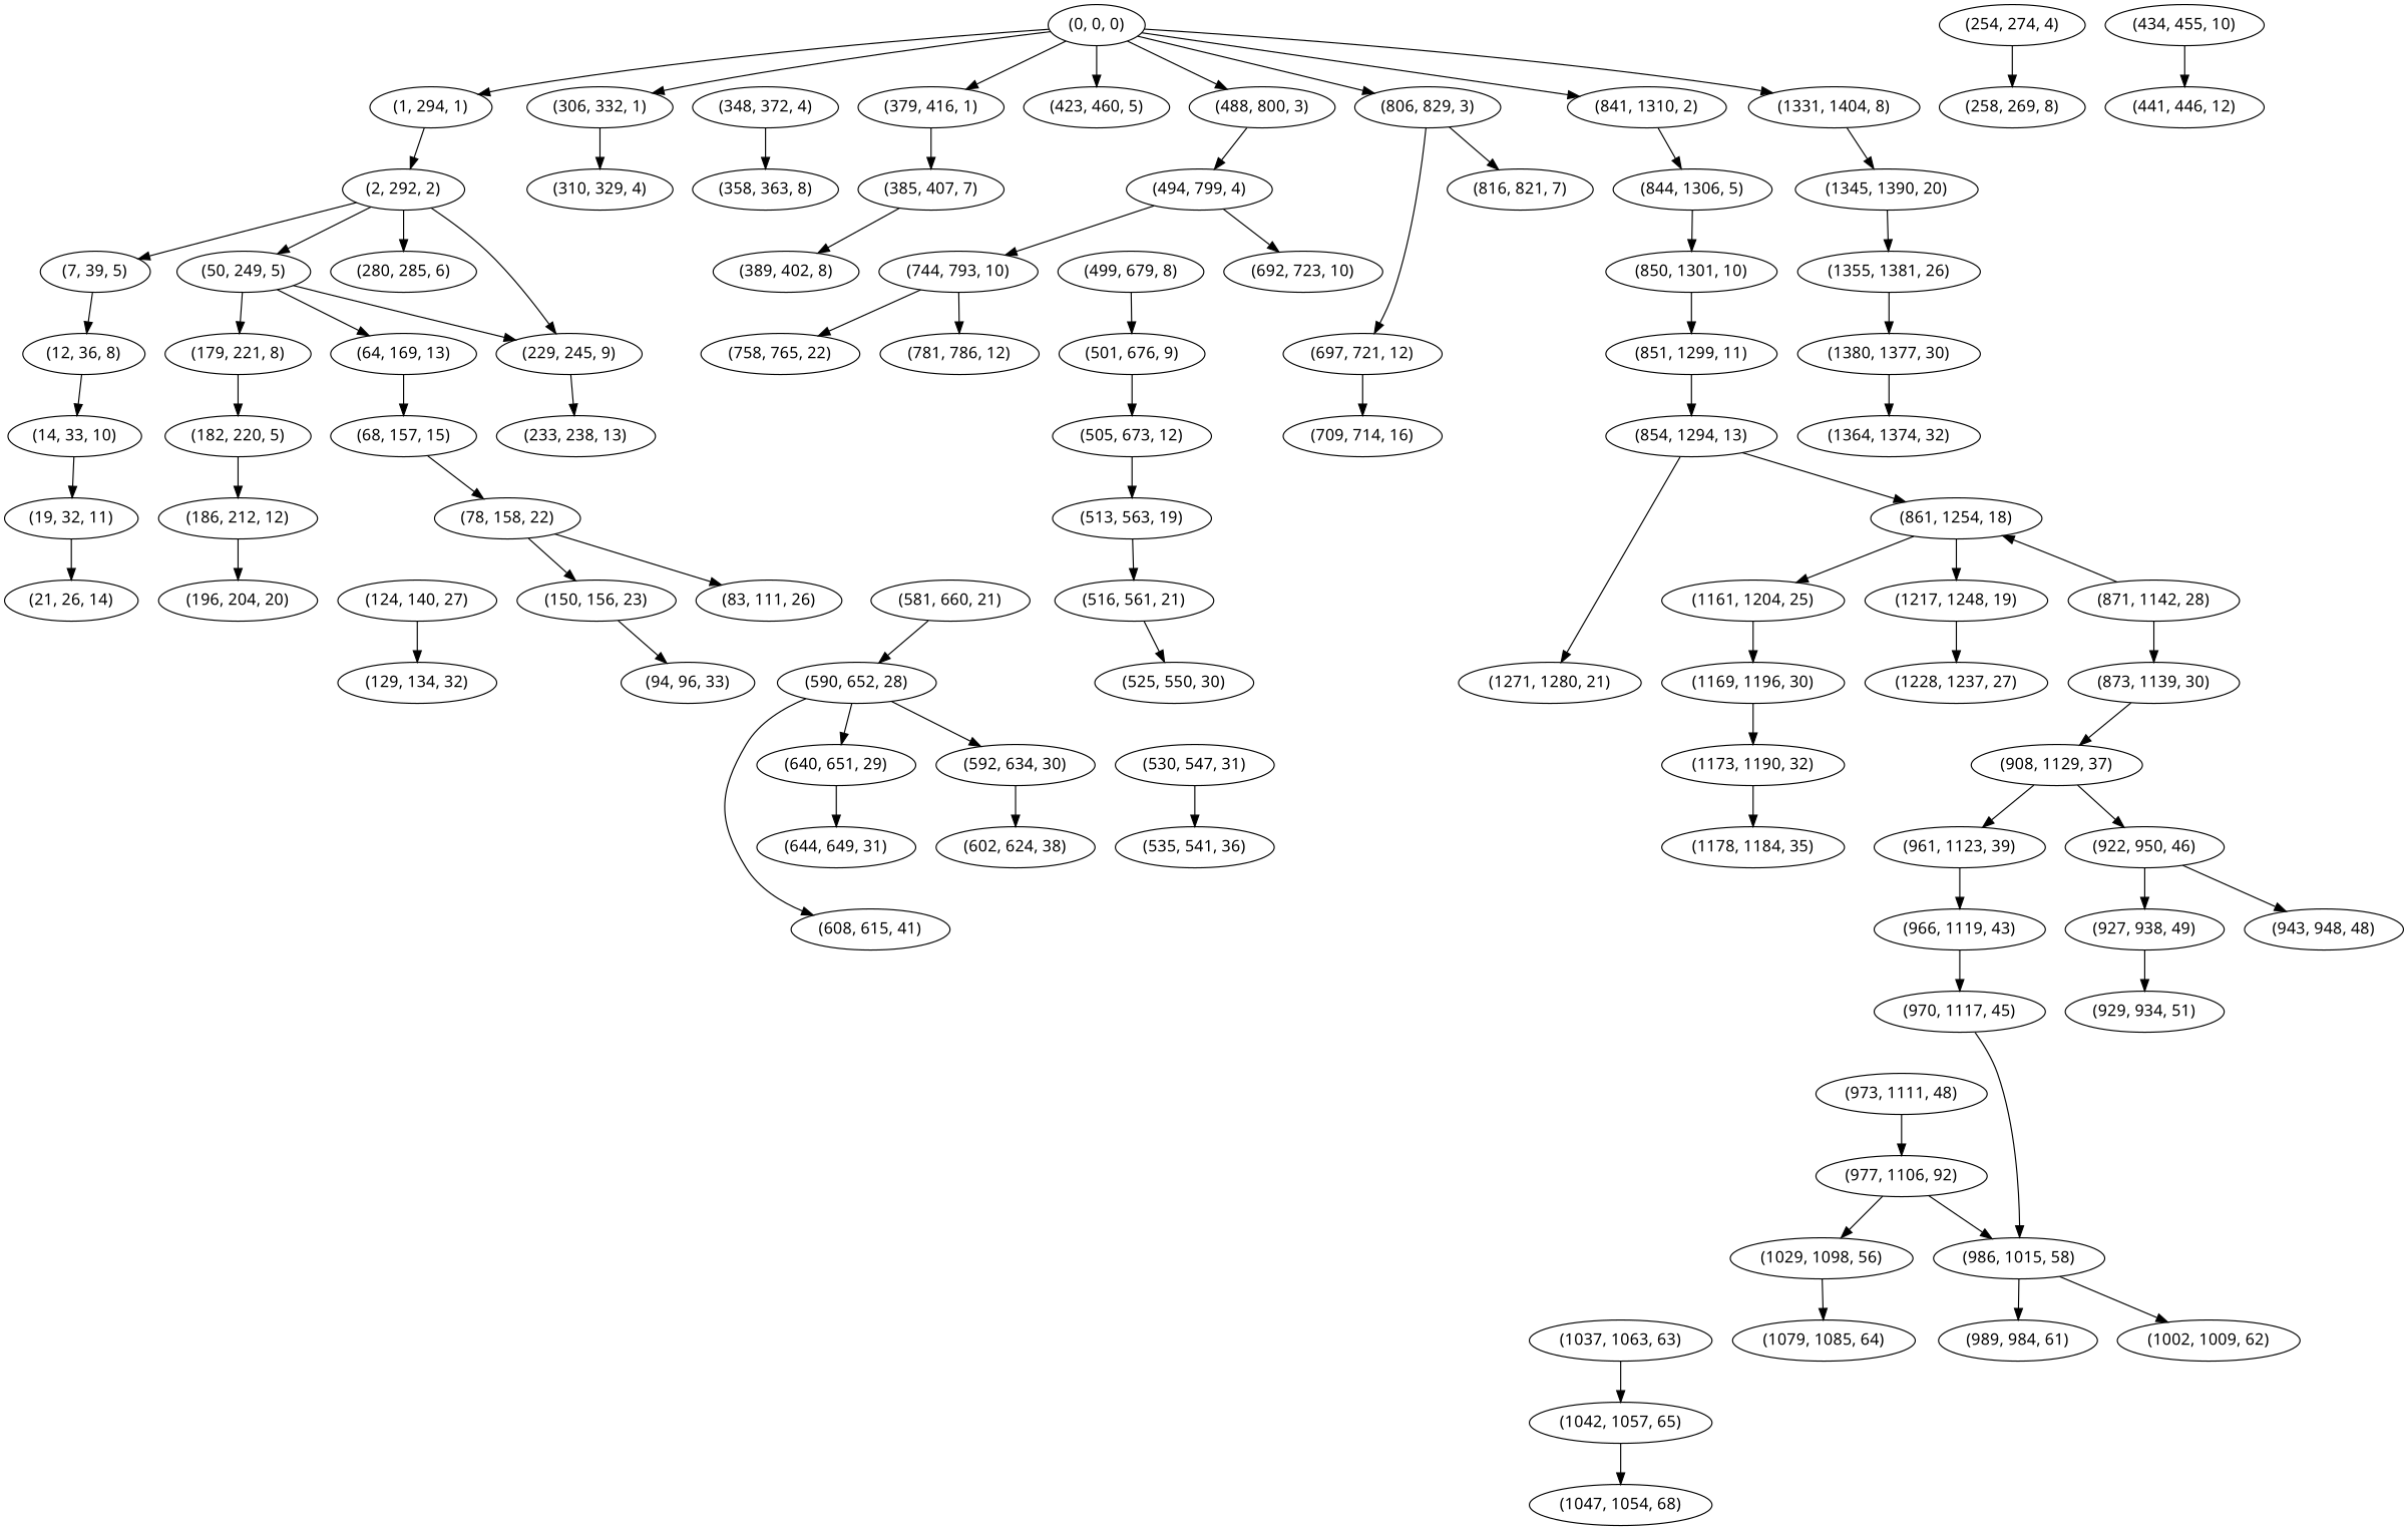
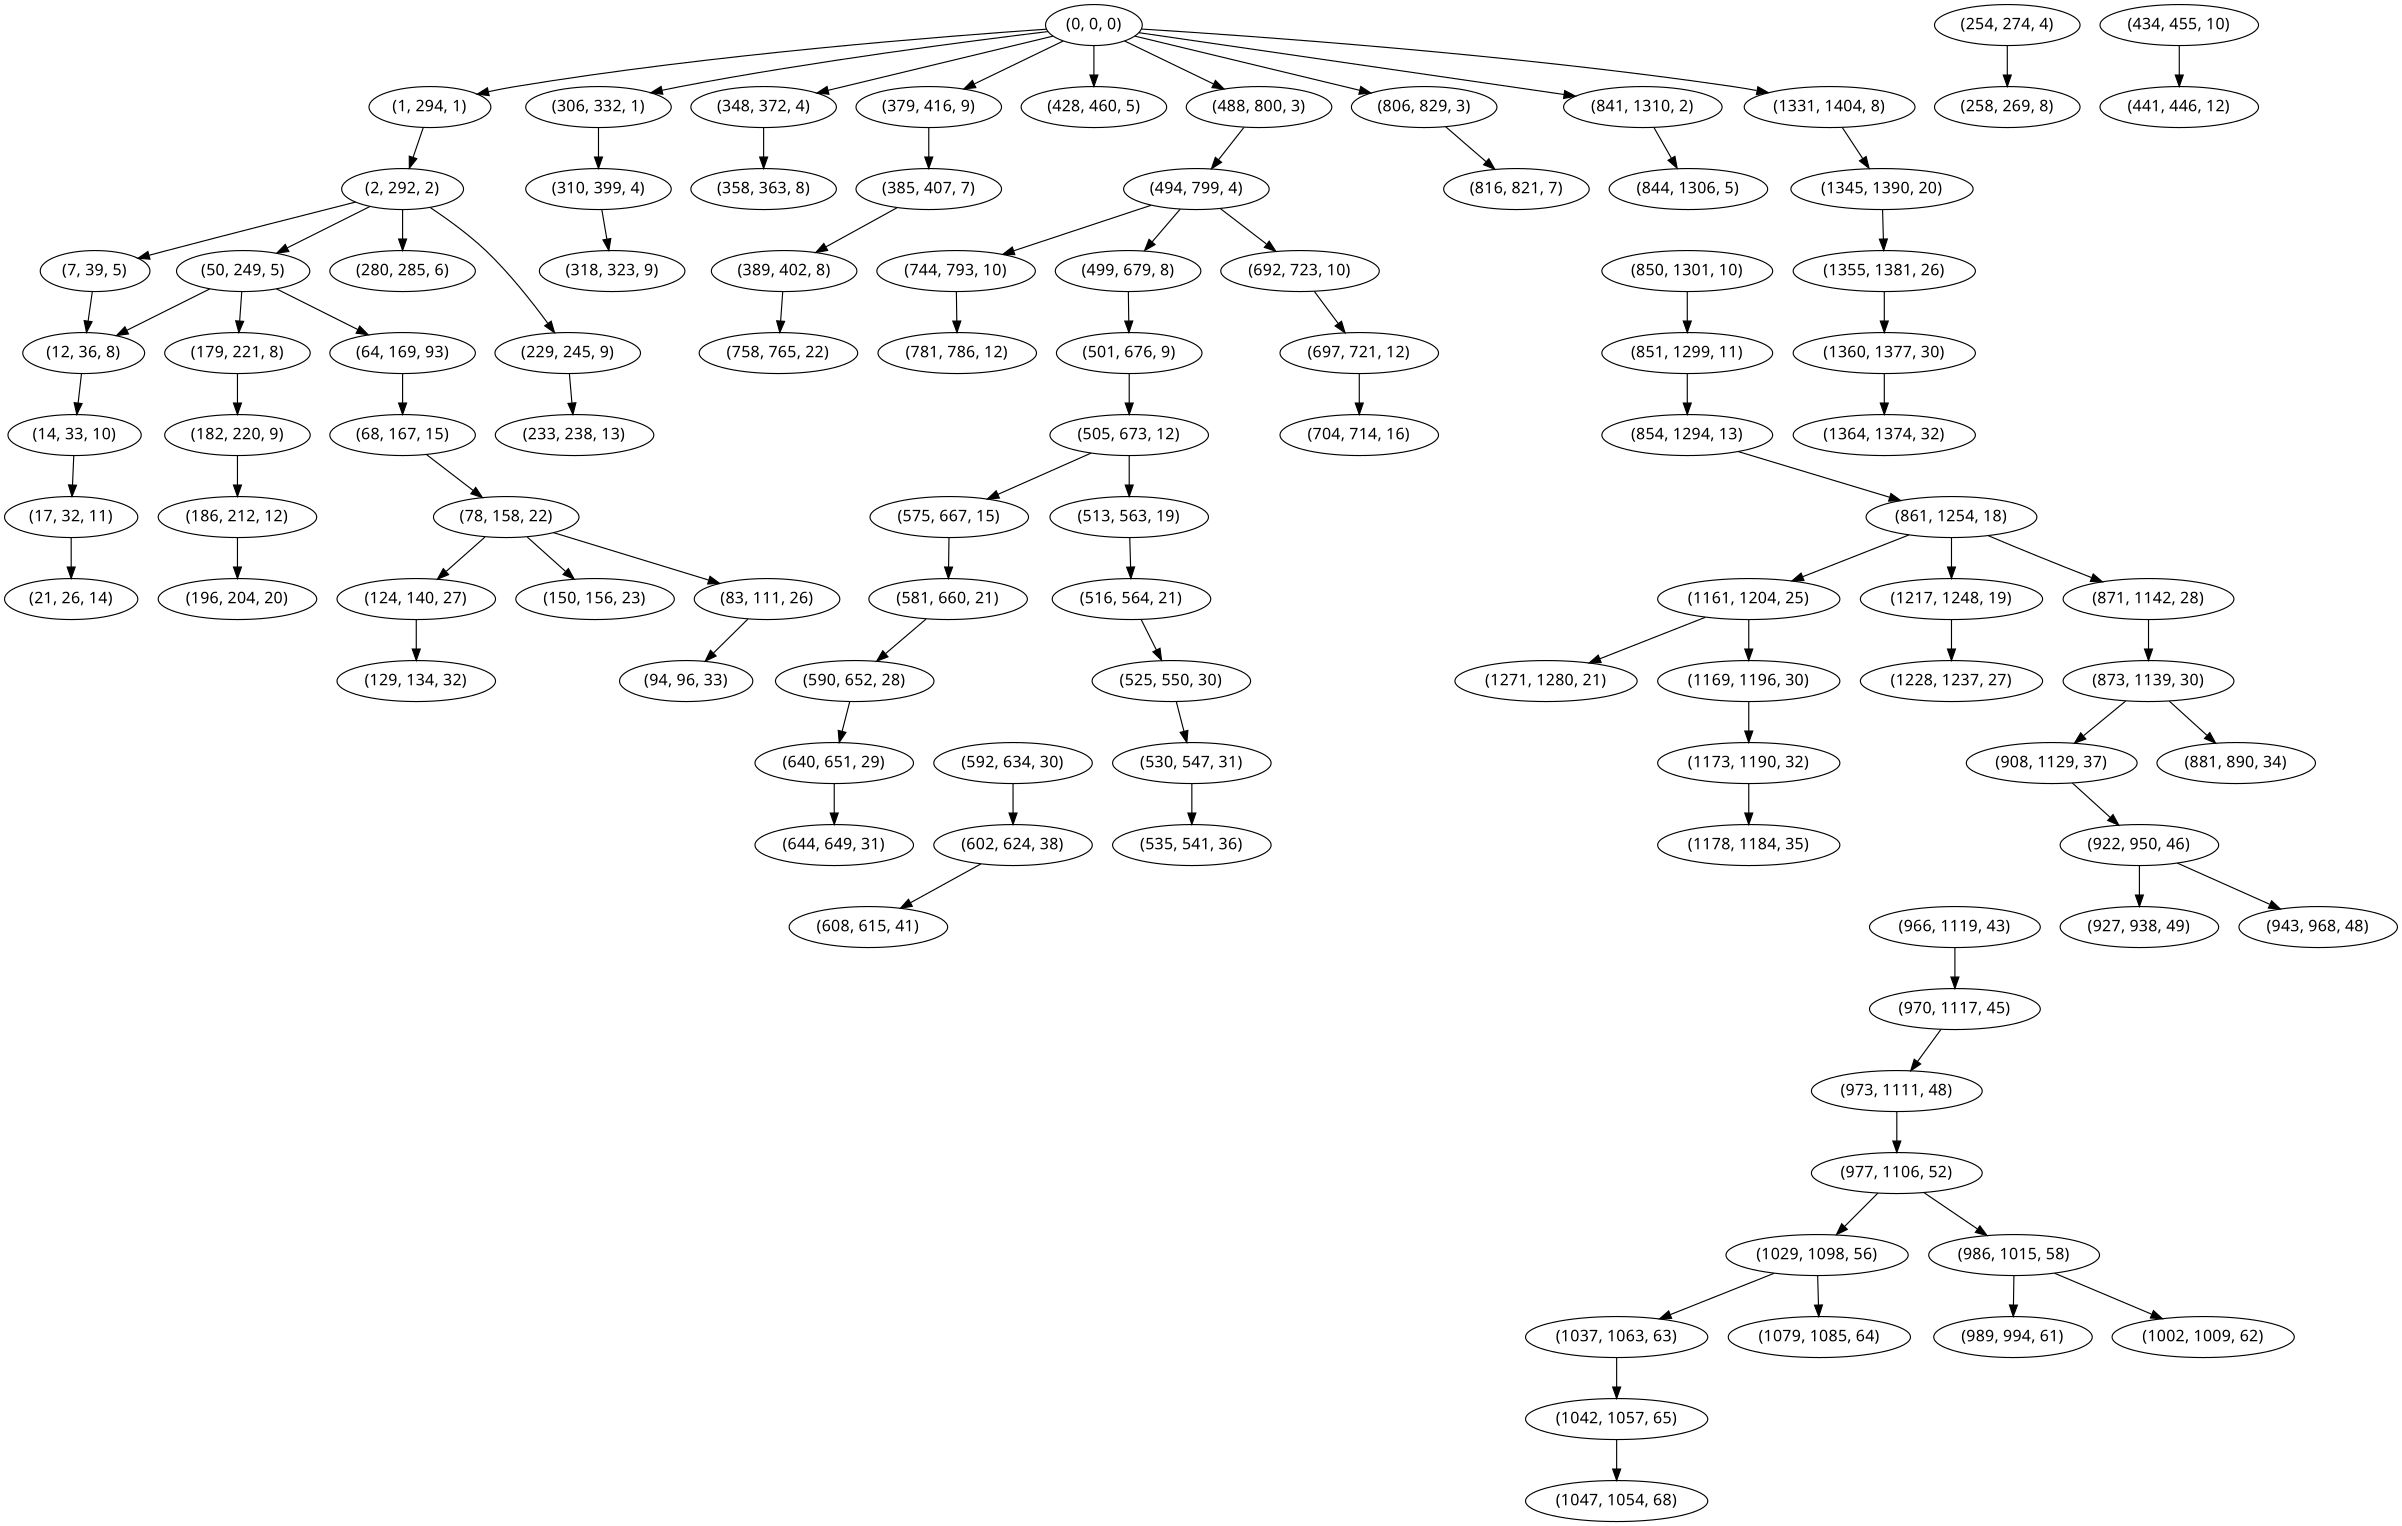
  digraph {
    fontname="Noto Sans"
    node [fontname="Noto Sans"]
    edge [fontname="Noto Sans"]
    "(0, 0, 0)"
    "(1, 294, 1)"
    "(306, 332, 1)"
    "(348, 372, 4)"
-   "(379, 416, 1)"
-   "(423, 460, 5)"
+   "(379, 416, 1)" [label="(379, 416, 9)"]
+   "(423, 460, 5)" [label="(428, 460, 5)"]
    "(488, 800, 3)"
    "(806, 829, 3)"
    "(841, 1310, 2)"
    "(1331, 1404, 8)"
    "(2, 292, 2)"
-   "(310, 329, 4)"
+   "(310, 329, 4)" [label="(310, 399, 4)"]
    "(358, 363, 8)"
    "(385, 407, 7)"
    "(494, 799, 4)"
    "(816, 821, 7)"
    "(844, 1306, 5)"
    "(1345, 1390, 20)"
    "(7, 39, 5)"
    "(50, 249, 5)"
    "(280, 285, 6)"
    "(229, 245, 9)"
    "(12, 36, 8)"
-   "(64, 169, 13)"
+   "(64, 169, 13)" [label="(64, 169, 93)"]
    "(179, 221, 8)"
    "(254, 274, 4)"
    "(258, 269, 8)"
    "(14, 33, 10)"
-   "(17, 32, 11)" [label="(19, 32, 11)"]
+   "(17, 32, 11)"
    "(21, 26, 14)"
-   "(68, 167, 15)" [label="(68, 157, 15)"]
-   "(182, 220, 9)" [label="(182, 220, 5)"]
+   "(68, 167, 15)"
+   "(182, 220, 9)"
    "(233, 238, 13)"
    "(78, 158, 22)"
    "(83, 111, 26)"
    "(124, 140, 27)"
    "(150, 156, 23)"
    n38 [label="(94, 96, 33)"]
    "(129, 134, 32)"
    "(186, 212, 12)"
    "(196, 204, 20)"
+   "(318, 323, 9)"
    "(389, 402, 8)"
    "(434, 455, 10)"
    "(441, 446, 12)"
    "(499, 679, 8)"
    "(692, 723, 10)"
    "(744, 793, 10)"
    "(501, 676, 9)"
    "(697, 721, 12)"
    "(758, 765, 22)"
    "(781, 786, 12)"
    "(505, 673, 12)"
    "(513, 563, 19)"
-   "(516, 561, 21)"
+   "(575, 667, 15)"
+   "(516, 561, 21)" [label="(516, 564, 21)"]
    "(581, 660, 21)"
    "(525, 550, 30)"
    "(530, 547, 31)"
    "(535, 541, 36)"
    "(590, 652, 28)"
    "(592, 634, 30)"
    "(640, 651, 29)"
    "(602, 624, 38)"
    "(644, 649, 31)"
    "(608, 615, 41)"
-   "(704, 714, 16)" [label="(709, 714, 16)"]
+   "(704, 714, 16)"
    "(850, 1301, 10)"
    "(851, 1299, 11)"
    "(854, 1294, 13)"
    "(861, 1254, 18)"
    "(1271, 1280, 21)"
    "(871, 1142, 28)"
    "(1161, 1204, 25)"
    "(1217, 1248, 19)"
    "(873, 1139, 30)"
    "(1169, 1196, 30)"
    "(1228, 1237, 27)"
+   "(881, 890, 34)"
    "(908, 1129, 37)"
    "(922, 950, 46)"
-   "(961, 1123, 39)"
    "(927, 938, 49)"
-   "(943, 948, 48)"
+   "(943, 948, 48)" [label="(943, 968, 48)"]
    "(966, 1119, 43)"
-   "(929, 934, 51)"
    "(970, 1117, 45)"
    "(973, 1111, 48)"
-   "(977, 1106, 52)" [label="(977, 1106, 92)"]
+   "(977, 1106, 52)"
    "(986, 1015, 58)"
    "(1029, 1098, 56)"
-   "(989, 994, 61)" [label="(989, 984, 61)"]
+   "(989, 994, 61)"
    "(1002, 1009, 62)"
    "(1037, 1063, 63)"
    "(1079, 1085, 64)"
    "(1042, 1057, 65)"
    "(1047, 1054, 68)"
    "(1173, 1190, 32)"
    n99 [label="(1178, 1184, 35)"]
    "(1355, 1381, 26)"
-   "(1360, 1377, 30)" [label="(1380, 1377, 30)"]
+   "(1360, 1377, 30)"
    "(1364, 1374, 32)"
    "(0, 0, 0)" -> "(1, 294, 1)"
    "(0, 0, 0)" -> "(306, 332, 1)"
+   "(0, 0, 0)" -> "(348, 372, 4)"
    "(0, 0, 0)" -> "(379, 416, 1)"
    "(0, 0, 0)" -> "(423, 460, 5)"
    "(0, 0, 0)" -> "(488, 800, 3)"
    "(0, 0, 0)" -> "(806, 829, 3)"
    "(0, 0, 0)" -> "(841, 1310, 2)"
    "(0, 0, 0)" -> "(1331, 1404, 8)"
    "(1, 294, 1)" -> "(2, 292, 2)"
    "(306, 332, 1)" -> "(310, 329, 4)"
    "(348, 372, 4)" -> "(358, 363, 8)"
    "(379, 416, 1)" -> "(385, 407, 7)"
    "(488, 800, 3)" -> "(494, 799, 4)"
    "(806, 829, 3)" -> "(816, 821, 7)"
    "(841, 1310, 2)" -> "(844, 1306, 5)"
    "(1331, 1404, 8)" -> "(1345, 1390, 20)"
    "(2, 292, 2)" -> "(7, 39, 5)"
    "(2, 292, 2)" -> "(50, 249, 5)"
    "(2, 292, 2)" -> "(280, 285, 6)"
    "(2, 292, 2)" -> "(229, 245, 9)"
+   "(310, 329, 4)" -> "(318, 323, 9)"
    "(385, 407, 7)" -> "(389, 402, 8)"
+   "(494, 799, 4)" -> "(499, 679, 8)"
    "(494, 799, 4)" -> "(692, 723, 10)"
    "(494, 799, 4)" -> "(744, 793, 10)"
-   "(844, 1306, 5)" -> "(850, 1301, 10)"
    "(1345, 1390, 20)" -> "(1355, 1381, 26)"
    "(7, 39, 5)" -> "(12, 36, 8)"
-   "(50, 249, 5)" -> "(229, 245, 9)"
+   "(50, 249, 5)" -> "(12, 36, 8)"
    "(50, 249, 5)" -> "(64, 169, 13)"
    "(50, 249, 5)" -> "(179, 221, 8)"
    "(229, 245, 9)" -> "(233, 238, 13)"
    "(12, 36, 8)" -> "(14, 33, 10)"
    "(64, 169, 13)" -> "(68, 167, 15)"
    "(179, 221, 8)" -> "(182, 220, 9)"
    "(254, 274, 4)" -> "(258, 269, 8)"
    "(14, 33, 10)" -> "(17, 32, 11)"
    "(17, 32, 11)" -> "(21, 26, 14)"
    "(68, 167, 15)" -> "(78, 158, 22)"
    "(182, 220, 9)" -> "(186, 212, 12)"
    "(78, 158, 22)" -> "(83, 111, 26)"
+   "(78, 158, 22)" -> "(124, 140, 27)"
    "(78, 158, 22)" -> "(150, 156, 23)"
-   "(150, 156, 23)" -> n38
+   "(83, 111, 26)" -> n38
    "(124, 140, 27)" -> "(129, 134, 32)"
    "(186, 212, 12)" -> "(196, 204, 20)"
    "(434, 455, 10)" -> "(441, 446, 12)"
    "(499, 679, 8)" -> "(501, 676, 9)"
-   "(806, 829, 3)" -> "(697, 721, 12)"
-   "(744, 793, 10)" -> "(758, 765, 22)"
+   "(692, 723, 10)" -> "(697, 721, 12)"
+   "(389, 402, 8)" -> "(758, 765, 22)"
    "(744, 793, 10)" -> "(781, 786, 12)"
    "(501, 676, 9)" -> "(505, 673, 12)"
    "(697, 721, 12)" -> "(704, 714, 16)"
    "(505, 673, 12)" -> "(513, 563, 19)"
+   "(505, 673, 12)" -> "(575, 667, 15)"
    "(513, 563, 19)" -> "(516, 561, 21)"
+   "(575, 667, 15)" -> "(581, 660, 21)"
    "(516, 561, 21)" -> "(525, 550, 30)"
    "(581, 660, 21)" -> "(590, 652, 28)"
+   "(525, 550, 30)" -> "(530, 547, 31)"
    "(530, 547, 31)" -> "(535, 541, 36)"
-   "(590, 652, 28)" -> "(592, 634, 30)"
    "(590, 652, 28)" -> "(640, 651, 29)"
    "(592, 634, 30)" -> "(602, 624, 38)"
    "(640, 651, 29)" -> "(644, 649, 31)"
-   "(590, 652, 28)" -> "(608, 615, 41)"
+   "(602, 624, 38)" -> "(608, 615, 41)"
    "(850, 1301, 10)" -> "(851, 1299, 11)"
    "(851, 1299, 11)" -> "(854, 1294, 13)"
    "(854, 1294, 13)" -> "(861, 1254, 18)"
-   "(854, 1294, 13)" -> "(1271, 1280, 21)"
-   "(871, 1142, 28)" -> "(861, 1254, 18)"
+   "(1161, 1204, 25)" -> "(1271, 1280, 21)"
+   "(861, 1254, 18)" -> "(871, 1142, 28)"
    "(861, 1254, 18)" -> "(1161, 1204, 25)"
    "(861, 1254, 18)" -> "(1217, 1248, 19)"
    "(871, 1142, 28)" -> "(873, 1139, 30)"
    "(1161, 1204, 25)" -> "(1169, 1196, 30)"
    "(1217, 1248, 19)" -> "(1228, 1237, 27)"
+   "(873, 1139, 30)" -> "(881, 890, 34)"
    "(873, 1139, 30)" -> "(908, 1129, 37)"
    "(1169, 1196, 30)" -> "(1173, 1190, 32)"
    "(908, 1129, 37)" -> "(922, 950, 46)"
-   "(908, 1129, 37)" -> "(961, 1123, 39)"
    "(922, 950, 46)" -> "(927, 938, 49)"
    "(922, 950, 46)" -> "(943, 948, 48)"
-   "(961, 1123, 39)" -> "(966, 1119, 43)"
-   "(927, 938, 49)" -> "(929, 934, 51)"
    "(966, 1119, 43)" -> "(970, 1117, 45)"
-   "(970, 1117, 45)" -> "(986, 1015, 58)"
+   "(970, 1117, 45)" -> "(973, 1111, 48)"
    "(973, 1111, 48)" -> "(977, 1106, 52)"
    "(977, 1106, 52)" -> "(986, 1015, 58)"
    "(977, 1106, 52)" -> "(1029, 1098, 56)"
    "(986, 1015, 58)" -> "(989, 994, 61)"
    "(986, 1015, 58)" -> "(1002, 1009, 62)"
+   "(1029, 1098, 56)" -> "(1037, 1063, 63)"
    "(1029, 1098, 56)" -> "(1079, 1085, 64)"
    "(1037, 1063, 63)" -> "(1042, 1057, 65)"
    "(1042, 1057, 65)" -> "(1047, 1054, 68)"
    "(1173, 1190, 32)" -> n99
    "(1355, 1381, 26)" -> "(1360, 1377, 30)"
    "(1360, 1377, 30)" -> "(1364, 1374, 32)"
  }
